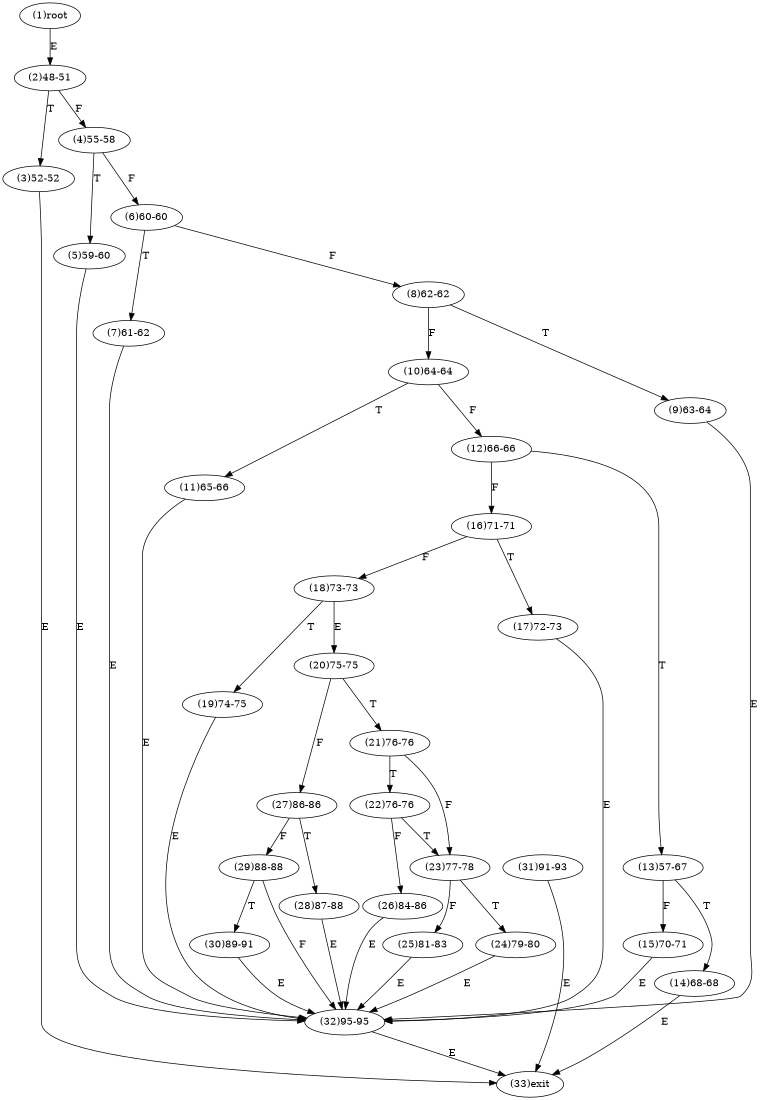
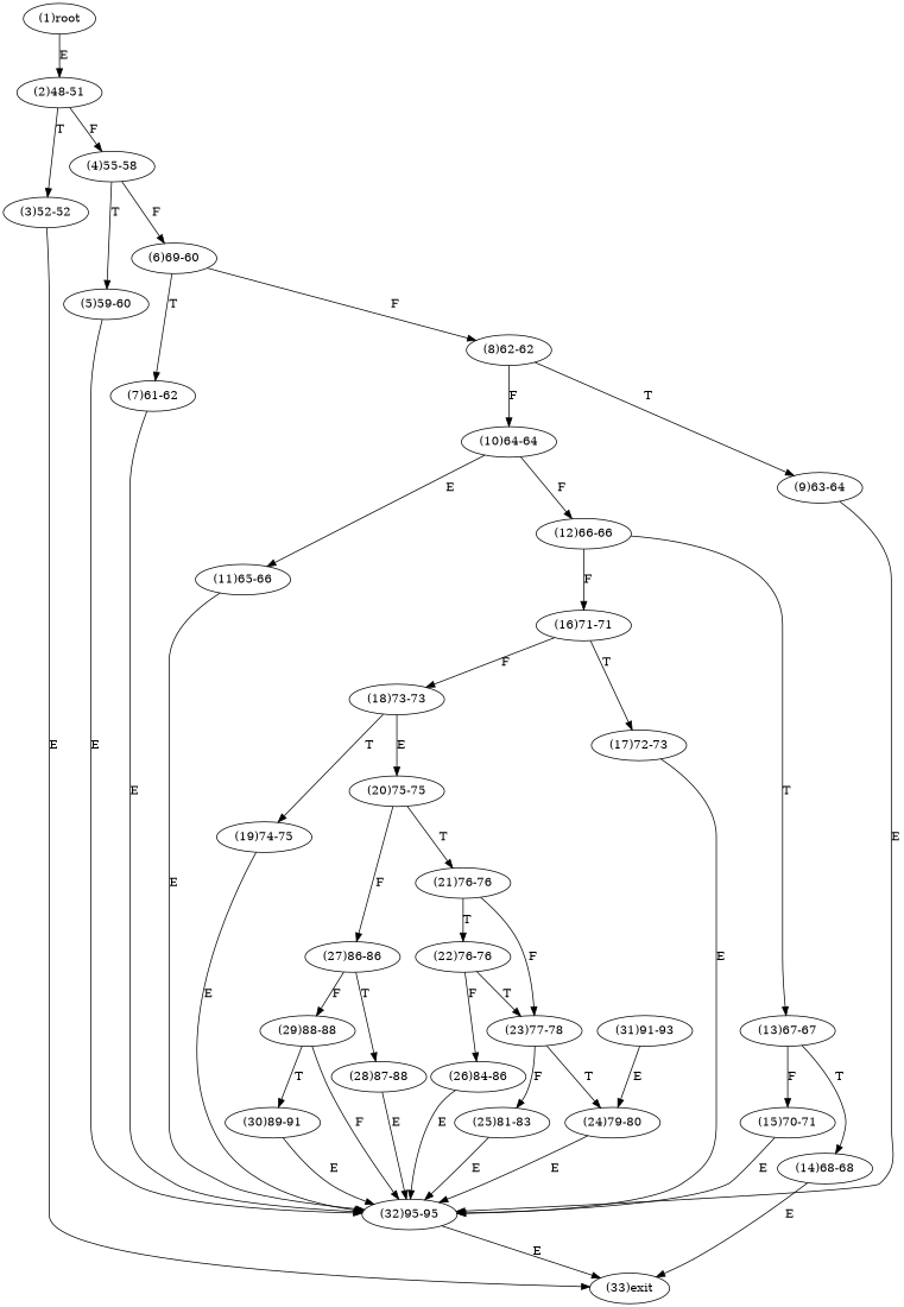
  digraph {
    n1 [label="(1)root"]
    n2 [label="(2)48-51"]
    n3 [label="(3)52-52"]
    n4 [label="(4)55-58"]
    n5 [label="(33)exit"]
    n6 [label="(5)59-60"]
-   n7 [label="(6)60-60"]
+   n7 [label="(6)69-60"]
    n8 [label="(32)95-95"]
    n9 [label="(7)61-62"]
    n10 [label="(8)62-62"]
    n11 [label="(9)63-64"]
    n12 [label="(10)64-64"]
    n13 [label="(11)65-66"]
    n14 [label="(12)66-66"]
-   n15 [label="(13)57-67"]
+   n15 [label="(13)67-67"]
    n16 [label="(16)71-71"]
    n17 [label="(14)68-68"]
    n18 [label="(15)70-71"]
    n19 [label="(17)72-73"]
    n20 [label="(18)73-73"]
    n21 [label="(19)74-75"]
    n22 [label="(20)75-75"]
    n23 [label="(21)76-76"]
    n24 [label="(27)86-86"]
    n25 [label="(23)77-78"]
    n26 [label="(22)76-76"]
    n27 [label="(25)81-83"]
    n28 [label="(24)79-80"]
    n29 [label="(26)84-86"]
    n30 [label="(29)88-88"]
    n31 [label="(28)87-88"]
    n32 [label="(30)89-91"]
    n33 [label="(31)91-93"]
    n1 -> n2 [label=E]
    n2 -> n3 [label=T]
    n2 -> n4 [label=F]
    n3 -> n5 [label=E]
    n4 -> n6 [label=T]
    n4 -> n7 [label=F]
    n6 -> n8 [label=E]
    n7 -> n9 [label=T]
    n7 -> n10 [label=F]
    n8 -> n5 [label=E]
    n9 -> n8 [label=E]
    n10 -> n11 [label=T]
    n10 -> n12 [label=F]
    n11 -> n8 [label=E]
-   n12 -> n13 [label=T]
+   n12 -> n13 [label=E]
    n12 -> n14 [label=F]
    n13 -> n8 [label=E]
    n14 -> n15 [label=T]
    n14 -> n16 [label=F]
    n15 -> n17 [label=T]
    n15 -> n18 [label=F]
    n16 -> n19 [label=T]
    n16 -> n20 [label=F]
    n17 -> n5 [label=E]
    n18 -> n8 [label=E]
    n19 -> n8 [label=E]
    n20 -> n21 [label=T]
    n20 -> n22 [label=E]
    n21 -> n8 [label=E]
    n22 -> n23 [label=T]
    n22 -> n24 [label=F]
    n23 -> n25 [label=F]
    n23 -> n26 [label=T]
    n24 -> n30 [label=F]
    n24 -> n31 [label=T]
    n25 -> n27 [label=F]
    n25 -> n28 [label=T]
    n26 -> n25 [label=T]
    n26 -> n29 [label=F]
    n27 -> n8 [label=E]
    n28 -> n8 [label=E]
    n29 -> n8 [label=E]
    n30 -> n8 [label=F]
    n30 -> n32 [label=T]
    n31 -> n8 [label=E]
    n32 -> n8 [label=E]
-   n33 -> n5 [label=E]
+   n33 -> n28 [label=E]
  }
